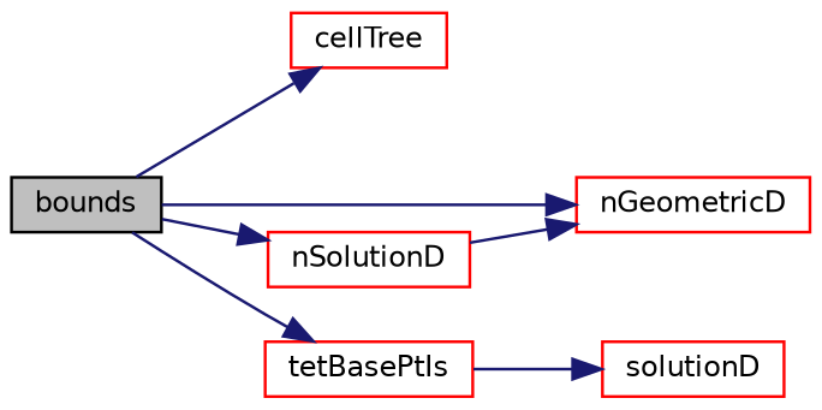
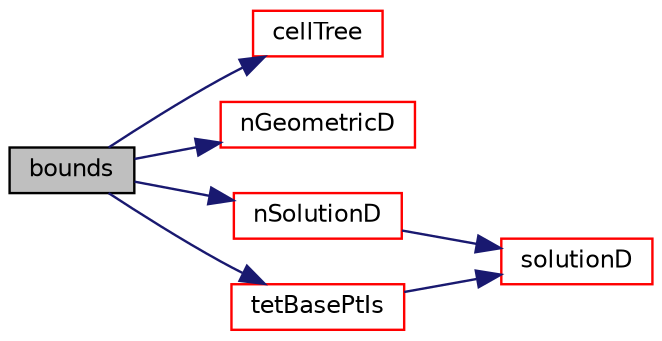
  digraph {
    rankdir=LR
    node [color=red fontname=Helvetica fontsize=10 shape=record]
    edge [color=midnightblue fontname=Helvetica fontsize=10 labelfontname=Helvetica labelfontsize=10 style=solid]
    n1 [color=black fillcolor=grey75 fontcolor=black height=0.2 label=bounds style=filled width=0.4]
    n2 [height=0.2 label=cellTree width=0.4]
    n3 [height=0.2 label=nGeometricD width=0.4]
    n4 [height=0.2 label=nSolutionD width=0.4]
    n5 [height=0.2 label=tetBasePtIs width=0.4]
    n6 [height=0.2 label=solutionD width=0.4]
    n1 -> n2
    n1 -> n3
    n1 -> n4
    n1 -> n5
-   n4 -> n3
+   n4 -> n6
    n5 -> n6
  }
